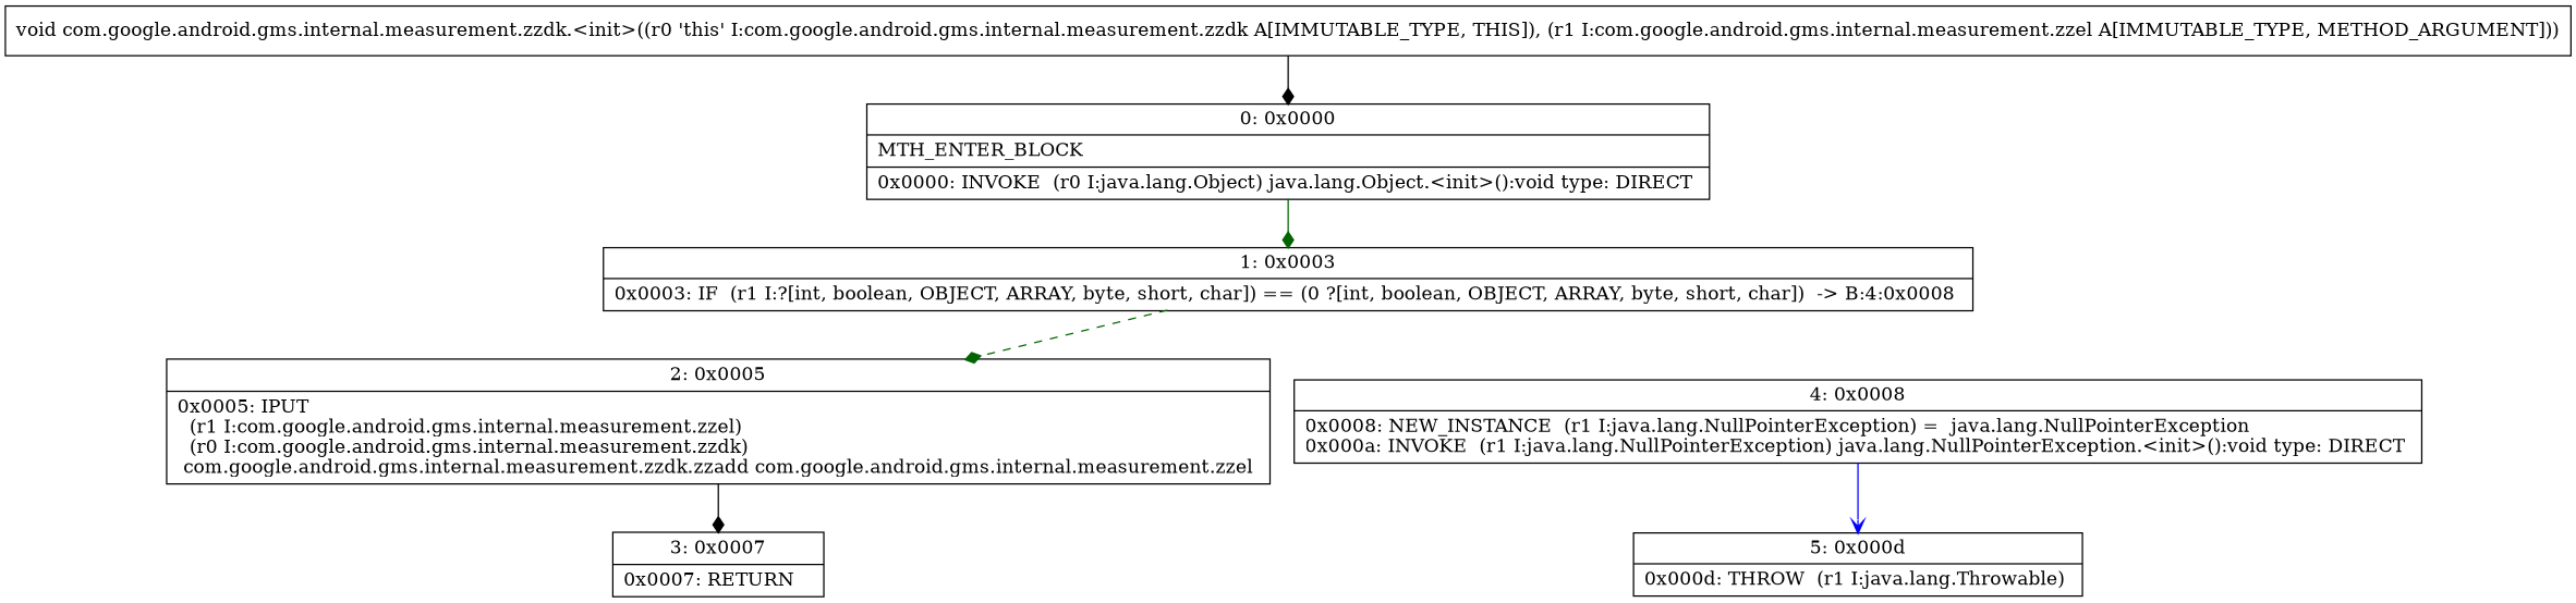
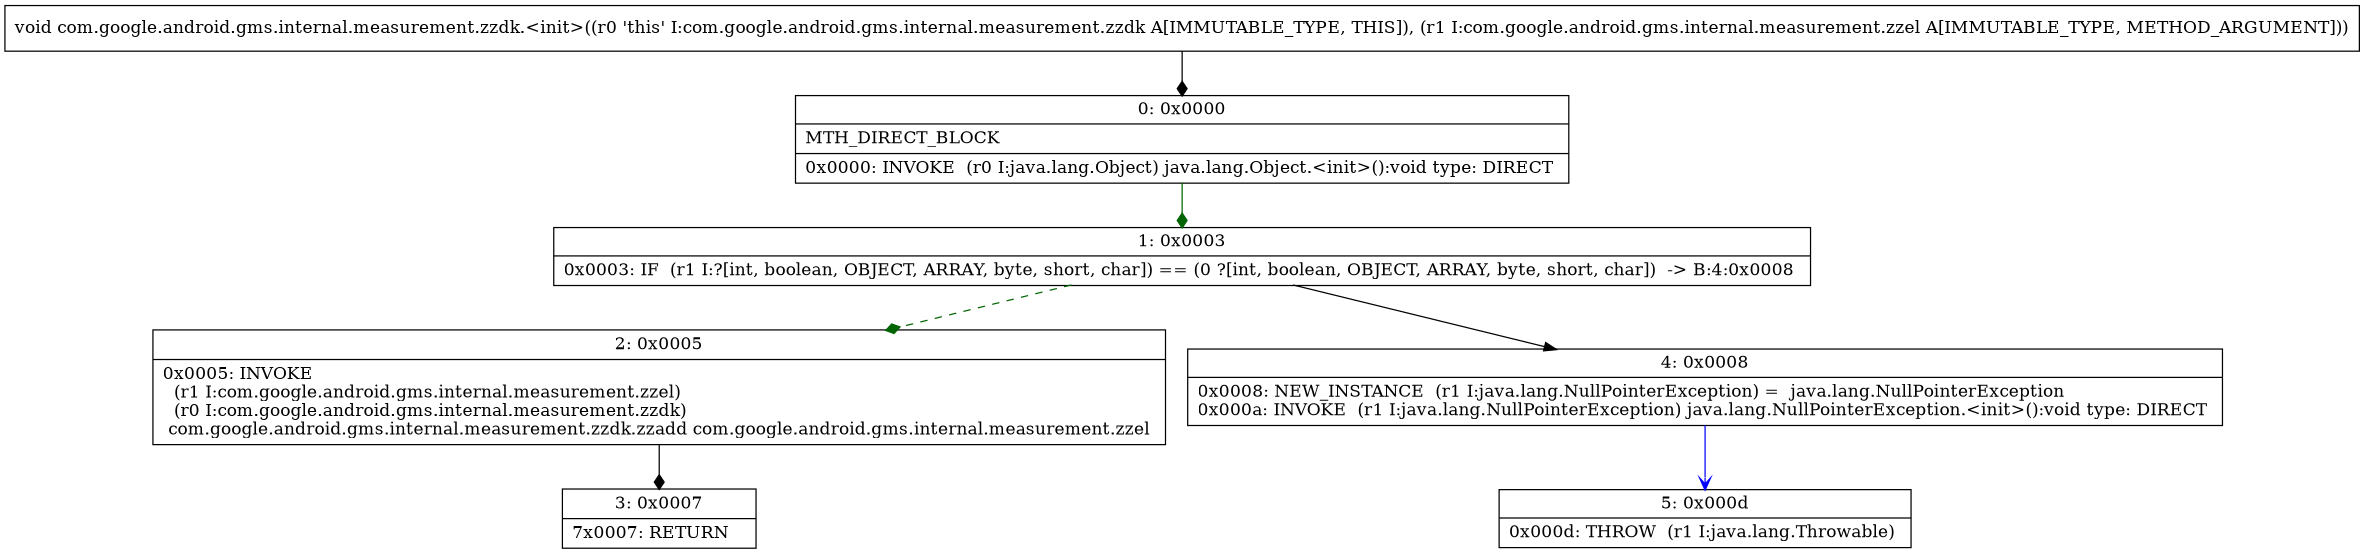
  digraph {
    node [shape=record]
    edge [arrowhead=diamond color=black]
-   n1 [label="{0\:\ 0x0000|MTH_ENTER_BLOCK\l|0x0000: INVOKE  (r0 I:java.lang.Object) java.lang.Object.\<init\>():void type: DIRECT \l}"]
+   n1 [label="{0\:\ 0x0000|MTH_DIRECT_BLOCK\l|0x0000: INVOKE  (r0 I:java.lang.Object) java.lang.Object.\<init\>():void type: DIRECT \l}"]
    n2 [label="{1\:\ 0x0003|0x0003: IF  (r1 I:?[int, boolean, OBJECT, ARRAY, byte, short, char]) == (0 ?[int, boolean, OBJECT, ARRAY, byte, short, char])  \-\> B:4:0x0008 \l}"]
-   n3 [label="{2\:\ 0x0005|0x0005: IPUT  \l  (r1 I:com.google.android.gms.internal.measurement.zzel)\l  (r0 I:com.google.android.gms.internal.measurement.zzdk)\l com.google.android.gms.internal.measurement.zzdk.zzadd com.google.android.gms.internal.measurement.zzel \l}"]
+   n3 [label="{2\:\ 0x0005|0x0005: INVOKE  \l  (r1 I:com.google.android.gms.internal.measurement.zzel)\l  (r0 I:com.google.android.gms.internal.measurement.zzdk)\l com.google.android.gms.internal.measurement.zzdk.zzadd com.google.android.gms.internal.measurement.zzel \l}"]
    n4 [label="{4\:\ 0x0008|0x0008: NEW_INSTANCE  (r1 I:java.lang.NullPointerException) =  java.lang.NullPointerException \l0x000a: INVOKE  (r1 I:java.lang.NullPointerException) java.lang.NullPointerException.\<init\>():void type: DIRECT \l}"]
-   n5 [label="{3\:\ 0x0007|0x0007: RETURN   \l}"]
+   n5 [label="{3\:\ 0x0007|7x0007: RETURN   \l}"]
    n6 [label="{5\:\ 0x000d|0x000d: THROW  (r1 I:java.lang.Throwable) \l}"]
    n7 [label="{void com.google.android.gms.internal.measurement.zzdk.\<init\>((r0 'this' I:com.google.android.gms.internal.measurement.zzdk A[IMMUTABLE_TYPE, THIS]), (r1 I:com.google.android.gms.internal.measurement.zzel A[IMMUTABLE_TYPE, METHOD_ARGUMENT])) }"]
    n1 -> n2 [color=darkgreen]
    n2 -> n3 [color=darkgreen style=dashed]
+   n2 -> n4 [arrowhead=normal]
    n3 -> n5
    n4 -> n6 [arrowhead=vee color=blue]
    n7 -> n1
  }
